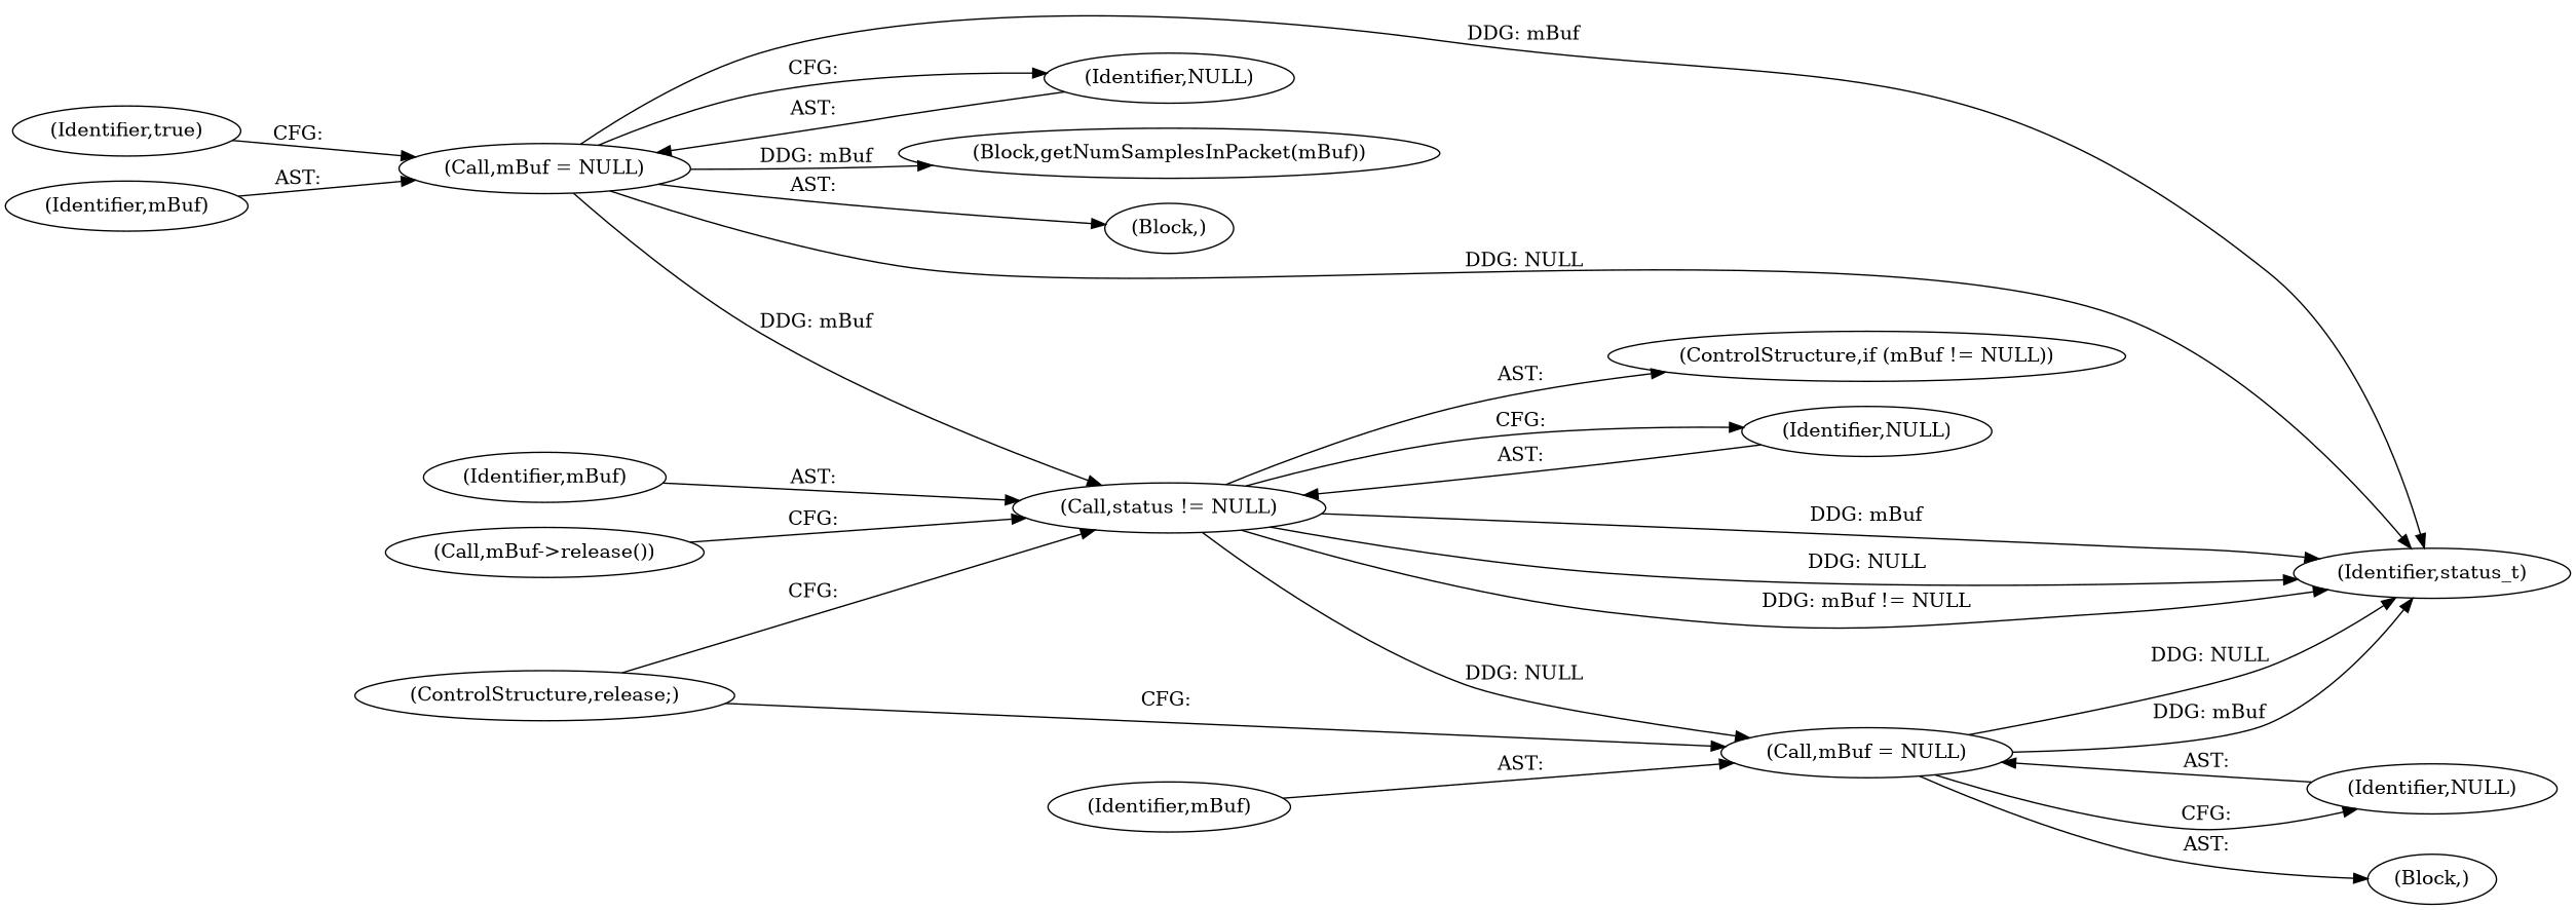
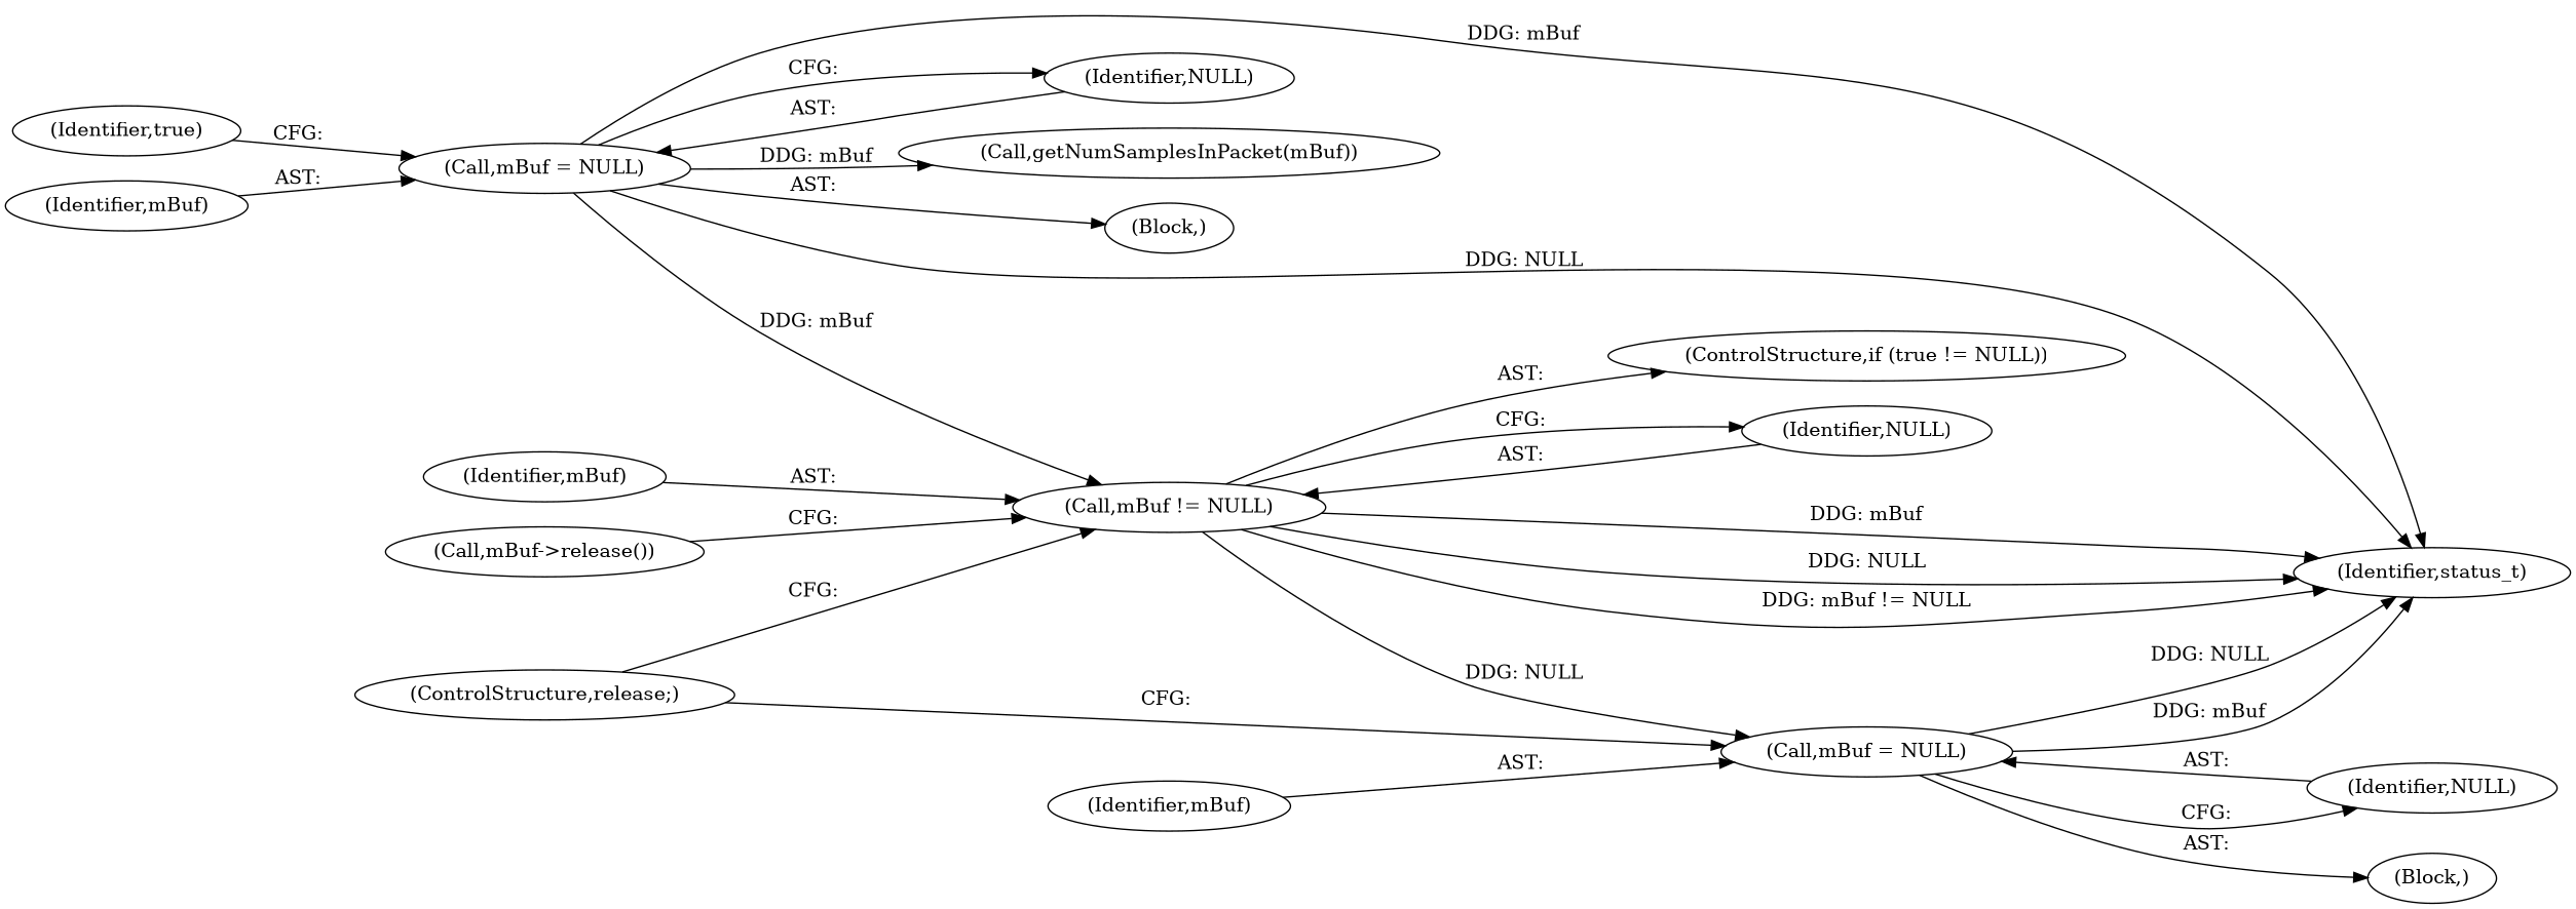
  digraph {
    rankdir=LR
-   n1 [label="(Call,status != NULL)"]
+   n1 [label="(Call,mBuf != NULL)"]
    n2 [label="(Call,mBuf = NULL)"]
    n3 [label="(Identifier,status_t)"]
-   n4 [label="(ControlStructure,if (mBuf != NULL))"]
+   n4 [label="(ControlStructure,if (true != NULL))"]
    n5 [label="(Identifier,NULL)"]
    n6 [label="(Block,)"]
    n7 [label="(Identifier,NULL)"]
    n8 [label="(Call,mBuf = NULL)"]
    n9 [label="(Identifier,NULL)"]
-   n10 [label="(Block,getNumSamplesInPacket(mBuf))"]
+   n10 [label="(Call,getNumSamplesInPacket(mBuf))"]
    n11 [label="(Block,)"]
    n12 [label="(Identifier,true)"]
    n13 [label="(Identifier,mBuf)"]
    n14 [label="(Call,mBuf->release())"]
    n15 [label="(Identifier,mBuf)"]
    n16 [label="(Identifier,mBuf)"]
    n17 [label="(ControlStructure,release;)"]
    n1 -> n2 [label="DDG: NULL"]
    n1 -> n3 [label="DDG: mBuf"]
    n1 -> n3 [label="DDG: NULL"]
    n1 -> n3 [label="DDG: mBuf != NULL"]
    n1 -> n4 [label="AST: "]
    n1 -> n5 [label="CFG: "]
    n2 -> n3 [label="DDG: NULL"]
    n2 -> n3 [label="DDG: mBuf"]
    n2 -> n6 [label="AST: "]
    n2 -> n7 [label="CFG: "]
    n5 -> n1 [label="AST: "]
    n7 -> n2 [label="AST: "]
    n8 -> n1 [label="DDG: mBuf"]
    n8 -> n3 [label="DDG: mBuf"]
    n8 -> n3 [label="DDG: NULL"]
    n8 -> n9 [label="CFG: "]
    n8 -> n10 [label="DDG: mBuf"]
    n8 -> n11 [label="AST: "]
    n9 -> n8 [label="AST: "]
    n12 -> n8 [label="CFG: "]
    n13 -> n8 [label="AST: "]
    n14 -> n1 [label="CFG: "]
    n15 -> n1 [label="AST: "]
    n16 -> n2 [label="AST: "]
    n17 -> n1 [label="CFG: "]
    n17 -> n2 [label="CFG: "]
  }
